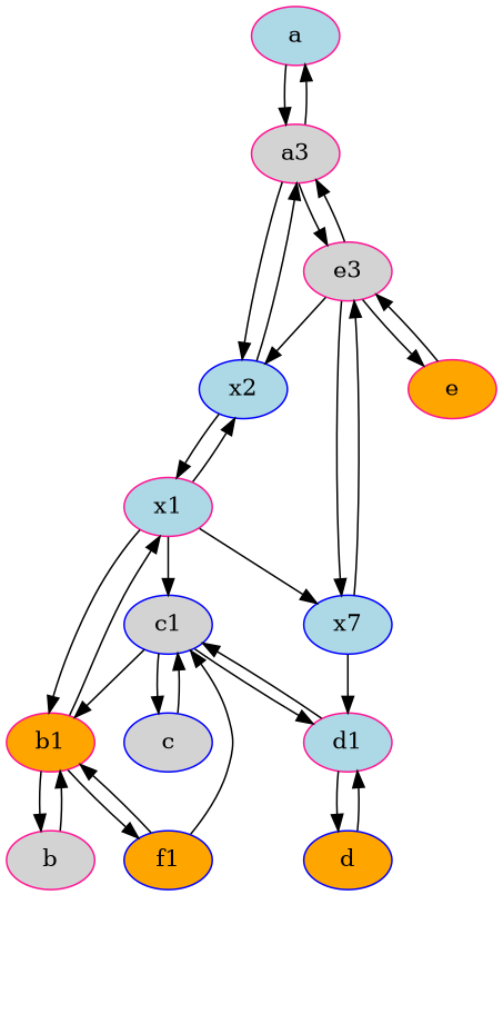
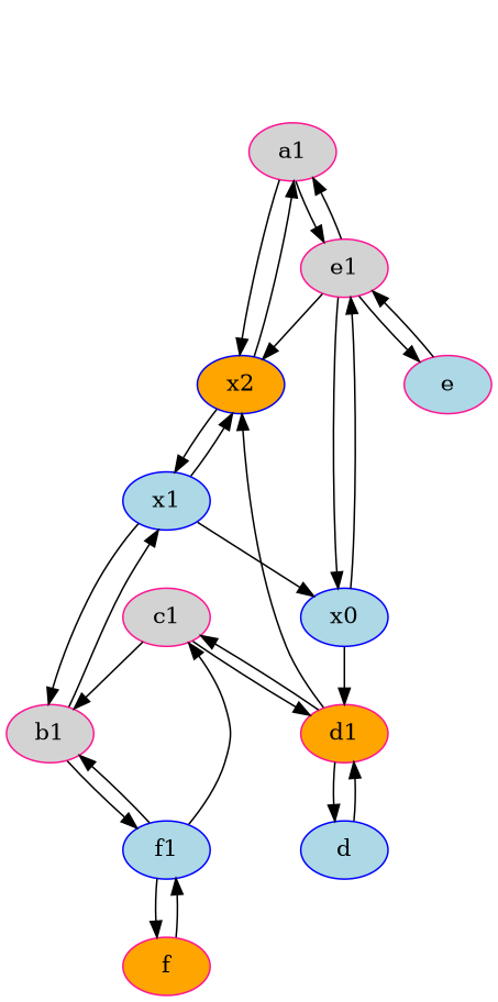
  digraph {
    node [color=deeppink fillcolor=lightgrey style=filled]
-   a [fillcolor=lightblue]
-   a1 [label=a3]
-   x2 [color=blue fillcolor=lightblue]
-   e1 [label=e3]
-   x1 [fillcolor=lightblue]
-   x0 [color=blue fillcolor=lightblue label=x7]
-   b1 [fillcolor=orange]
-   c1 [color=blue]
-   e [fillcolor=orange]
-   d1 [fillcolor=lightblue]
-   b
-   f1 [color=blue fillcolor=orange]
-   c [color=blue]
-   d [color=blue fillcolor=orange]
-   a -> a1
-   a1 -> a
+   a1
+   x2 [color=blue fillcolor=orange]
+   e1
+   x1 [color=blue fillcolor=lightblue]
+   x0 [color=blue fillcolor=lightblue]
+   b1
+   c1
+   e [fillcolor=lightblue]
+   d1 [fillcolor=orange]
+   f1 [color=blue fillcolor=lightblue]
+   f [fillcolor=orange]
+   d [color=blue fillcolor=lightblue]
    a1 -> x2
    a1 -> e1
    x2 -> a1
    x2 -> x1
    e1 -> a1
    e1 -> x2
    e1 -> x0
    e1 -> e
    x1 -> x2
    x1 -> x0
    x1 -> b1
-   x1 -> c1
    x0 -> e1
    x0 -> d1
    b1 -> x1
-   b1 -> b
    b1 -> f1
    c1 -> b1
    c1 -> d1
-   c1 -> c
    e -> e1
+   d1 -> x2
    d1 -> c1
    d1 -> d
-   b -> b1
    f1 -> b1
    f1 -> c1
-   c -> c1
+   f1 -> f
+   f -> f1
    d -> d1
  }
